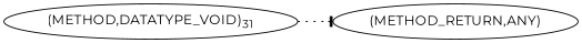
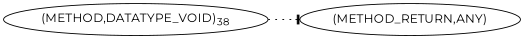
  digraph {
    rankdir=LR
    fontname=Montserrat
    node [fontname=Montserrat]
-   n1 [label=<(METHOD,DATATYPE_VOID)<SUB>31</SUB>>]
+   n1 [label=<(METHOD,DATATYPE_VOID)<SUB>38</SUB>>]
    n2 [label=<(METHOD_RETURN,ANY)>]
    n1 -> n2 [style=dotted arrowhead=tee fontname=Montserrat]
  }
